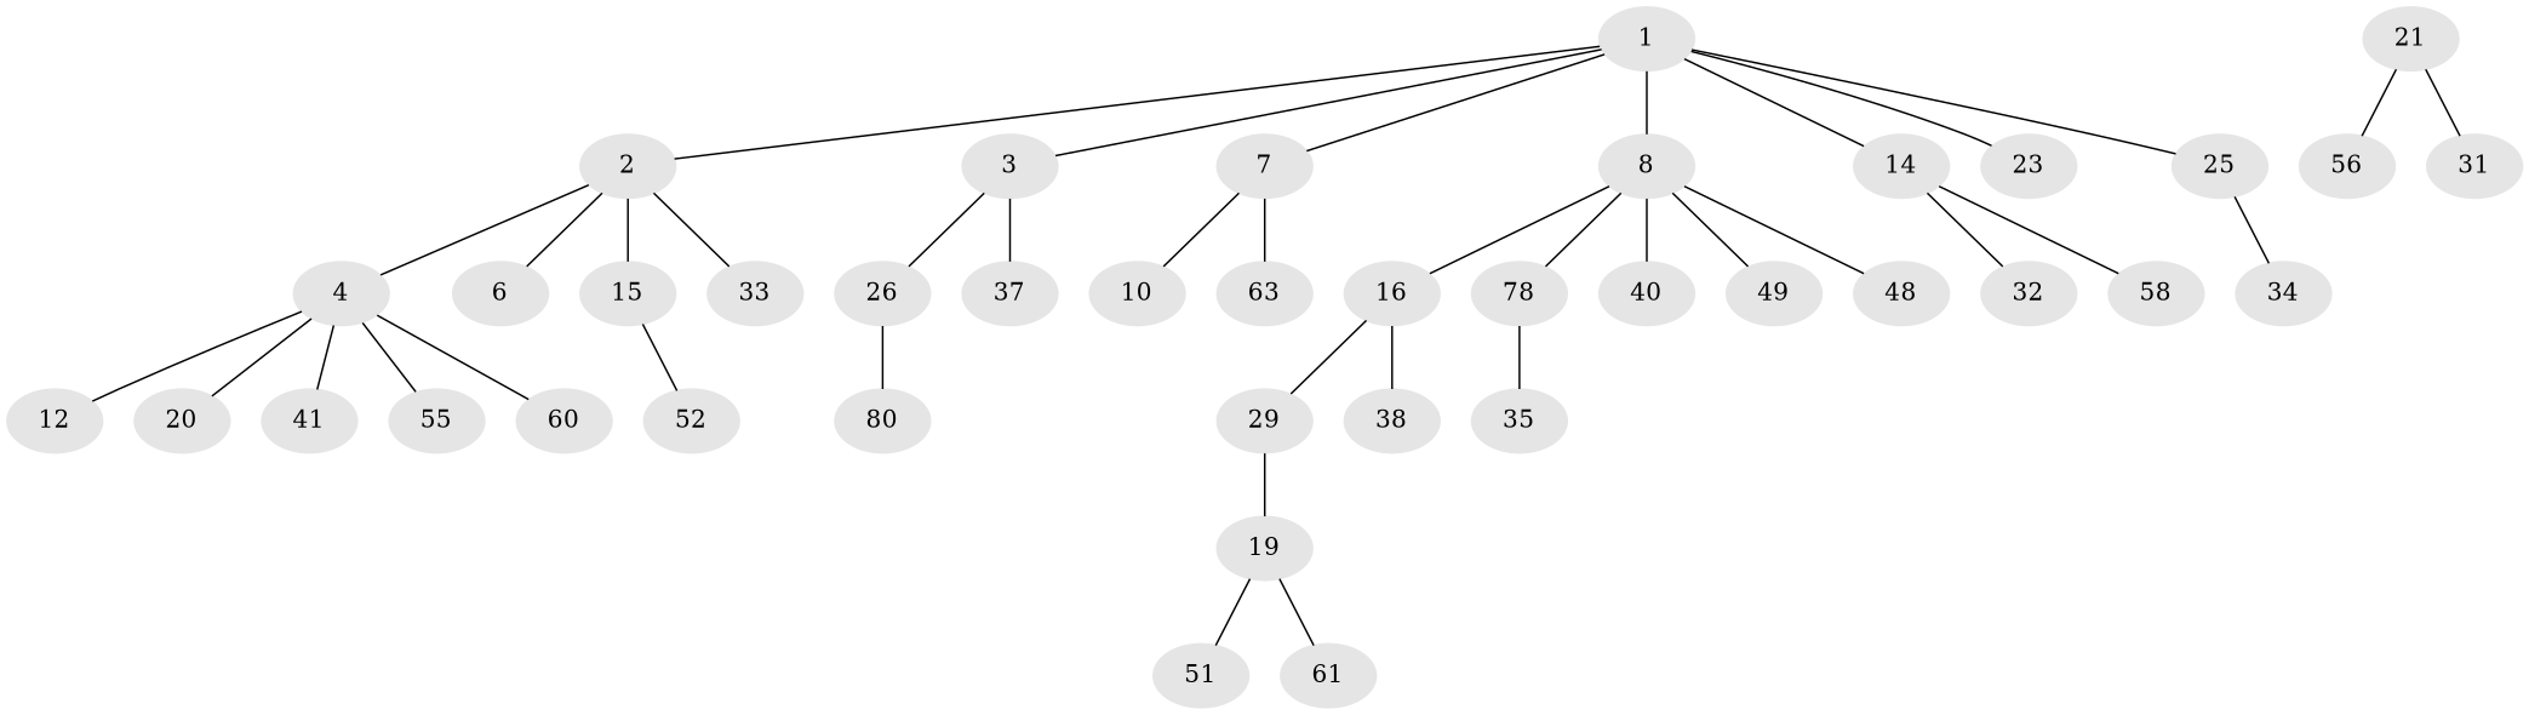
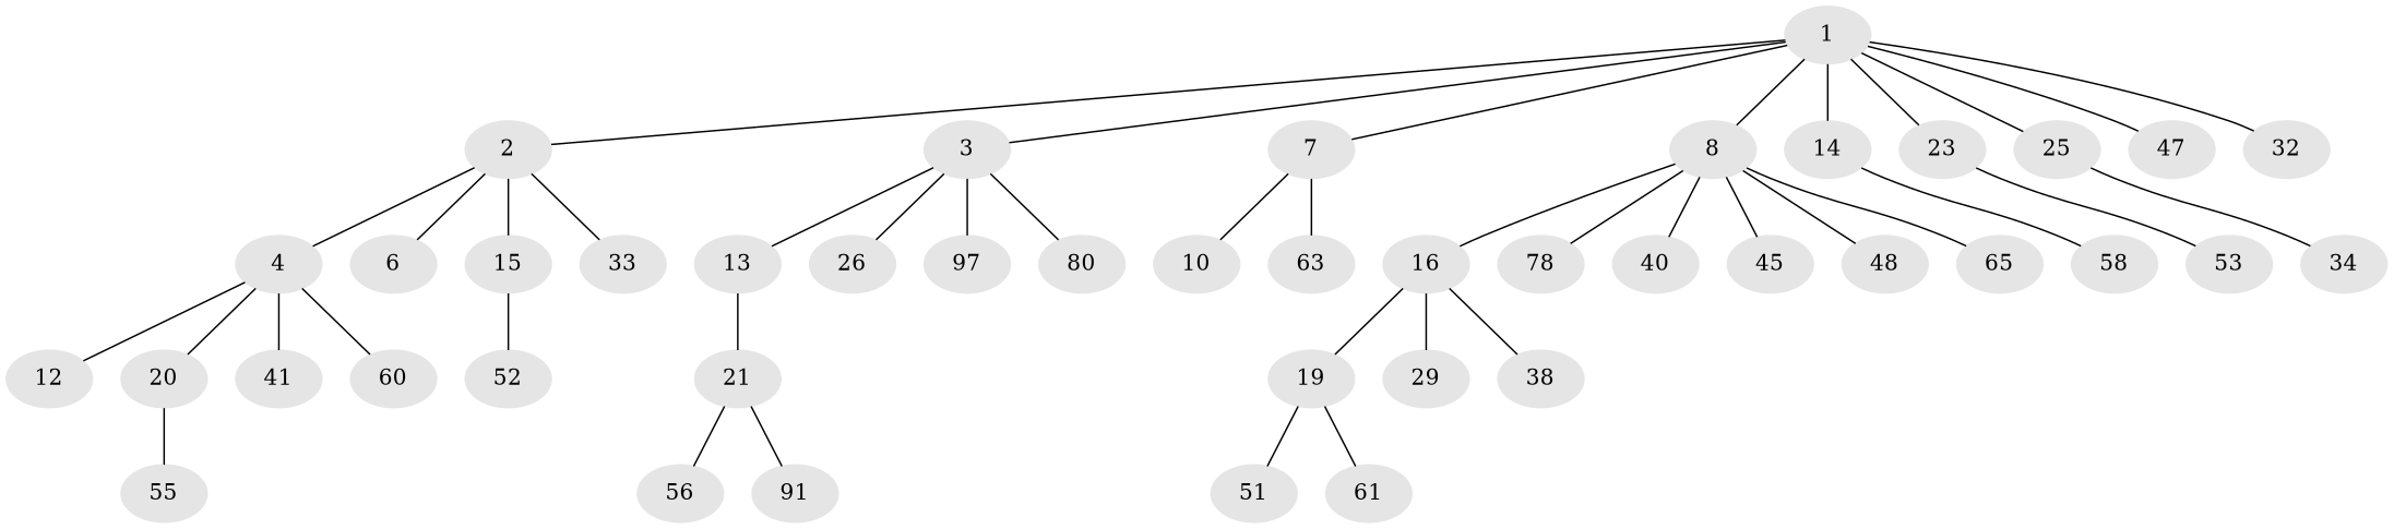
  graph {
    node [color=gray90 style=filled]
    1 [super="+24"]
    2 [super="+27"]
    3 [super="+11"]
    7 [super="+57"]
    8 [super="+9"]
    14 [super="+17"]
    23 [super="+58"]
    25 [super="+36"]
+   47
    4 [super="+5"]
    6 [super="+43"]
    15 [super="+61"]
    33
+   13 [super="+42"]
    26 [super="+54"]
-   37
+   37 [label=97]
    n17 [label=80]
    10
    63
    16 [super="+39"]
    n21 [label=78 super="+30"]
    40
-   45 [label=49]
+   45
    48
+   65
    32 [super="+44"]
    n27 [label=58]
+   53
    34
    12 [super="+28"]
    20 [super="+49"]
    41
    55 [super="+62"]
    60
    52
    21 [super="+22"]
    19 [super="+46"]
    29
    38
-   35
    56
-   31
+   31 [label=91]
    51
    n44 [label=61]
    1 -- 2
    1 -- 3
    1 -- 7
    1 -- 8
    1 -- 14
    1 -- 23
    1 -- 25
+   1 -- 47
    2 -- 4
    2 -- 6
    2 -- 15
    2 -- 33
+   3 -- 13
    3 -- 26
    3 -- 37
-   26 -- n17
+   3 -- n17
    7 -- 10
    7 -- 63
    8 -- 16
    8 -- n21
    8 -- 40
    8 -- 45
    8 -- 48
-   14 -- 32
+   8 -- 65
+   1 -- 32
    14 -- n27
+   23 -- 53
    25 -- 34
    4 -- 12
    4 -- 20
    4 -- 41
-   4 -- 55
+   20 -- 55
    4 -- 60
    15 -- 52
-   29 -- 19
+   13 -- 21
+   16 -- 19
    16 -- 29
    16 -- 38
-   n21 -- 35
    21 -- 56
    21 -- 31
    19 -- 51
    19 -- n44
  }
